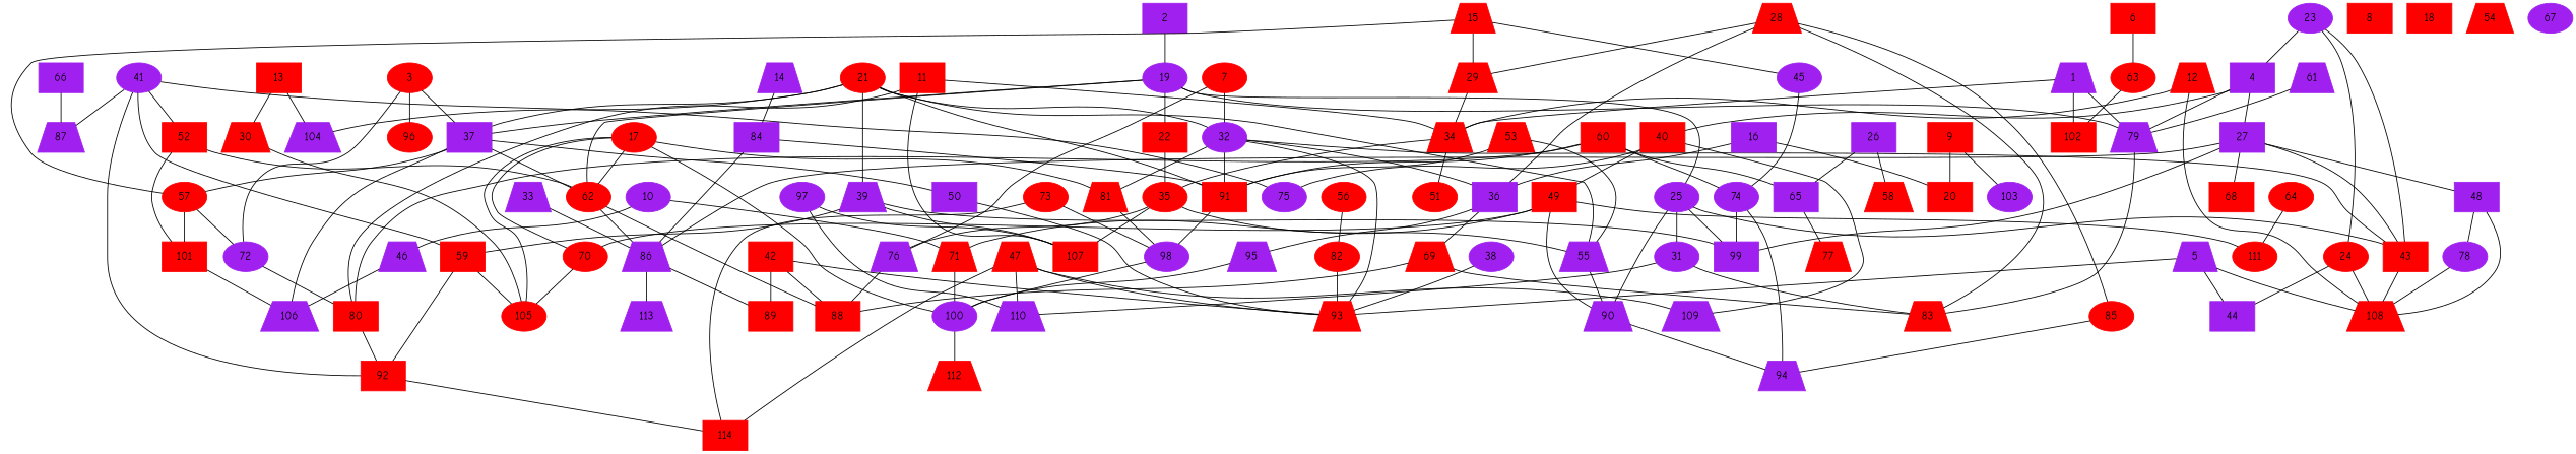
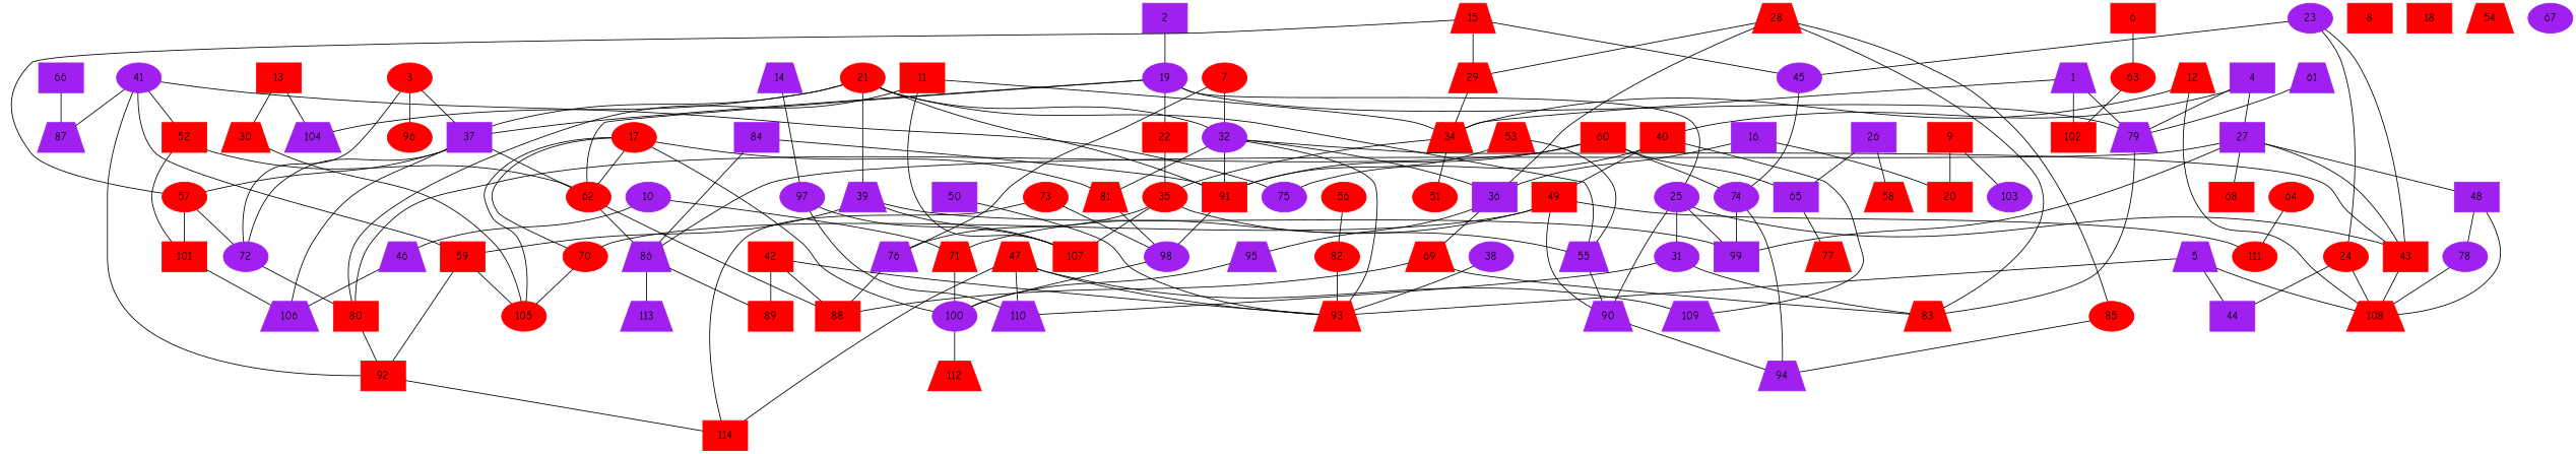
  graph {
    fontname="Comic Neue"
    node [color=red fontname="Comic Neue" shape=box style=filled]
    edge [fontname="Comic Neue"]
    1 [color=purple shape=trapezium]
    34 [shape=trapezium]
    79 [color=purple shape=trapezium]
    102
    35 [shape=ellipse]
    51 [shape=ellipse]
    83 [shape=trapezium]
    2 [color=purple]
    19 [color=purple shape=ellipse]
    37 [color=purple]
    62 [shape=ellipse]
    22
    25 [color=purple shape=ellipse]
    3 [shape=ellipse]
    72 [color=purple shape=ellipse]
    96 [shape=ellipse]
    57 [shape=ellipse]
    106 [color=purple shape=trapezium]
    80
    4 [color=purple]
    27 [color=purple]
    40
    43
    99 [color=purple]
    48 [color=purple]
    68
    86 [color=purple shape=trapezium]
    49
    75 [color=purple shape=ellipse]
    109 [color=purple shape=trapezium]
    5 [color=purple shape=trapezium]
    44 [color=purple]
    93 [shape=trapezium]
    108 [shape=trapezium]
    63 [shape=ellipse]
    6
    7 [shape=ellipse]
    32 [color=purple shape=ellipse]
    76 [color=purple shape=trapezium]
    36 [color=purple]
    81 [shape=trapezium]
    91
    88
    8
    9
    20
    103 [color=purple shape=ellipse]
    10 [color=purple shape=ellipse]
    46 [color=purple shape=trapezium]
    71 [shape=trapezium]
    100 [color=purple shape=ellipse]
    11
    107
    92
    12 [shape=trapezium]
    30 [shape=trapezium]
    13
    104 [color=purple shape=trapezium]
    105 [shape=ellipse]
    14 [color=purple shape=trapezium]
    84 [color=purple]
    15 [shape=trapezium]
    29 [shape=trapezium]
    45 [color=purple shape=ellipse]
    74 [color=purple shape=ellipse]
    101
    16 [color=purple]
    69 [shape=trapezium]
    95 [color=purple shape=trapezium]
    17 [shape=ellipse]
    70 [shape=ellipse]
    98 [color=purple shape=ellipse]
    112 [shape=trapezium]
    18
    31 [color=purple shape=ellipse]
    90 [color=purple shape=trapezium]
    21 [shape=ellipse]
    39 [color=purple shape=trapezium]
    55 [color=purple shape=trapezium]
    59
    23 [color=purple shape=ellipse]
    24 [shape=ellipse]
    110 [color=purple shape=trapezium]
    94 [color=purple shape=trapezium]
    26 [color=purple]
    58 [shape=trapezium]
    65 [color=purple]
    77 [shape=trapezium]
    78 [color=purple shape=ellipse]
    89
    113 [color=purple shape=trapezium]
    28 [shape=trapezium]
    85 [shape=ellipse]
-   33 [color=purple shape=trapezium]
    38 [color=purple shape=ellipse]
    111 [shape=ellipse]
    41 [color=purple shape=ellipse]
    52
    87 [color=purple shape=trapezium]
    114
    42
    47 [shape=trapezium]
    50 [color=purple]
    53 [shape=trapezium]
    54 [shape=trapezium]
    56 [shape=ellipse]
    82 [shape=ellipse]
    60
    61 [color=purple shape=trapezium]
    64 [shape=ellipse]
    66 [color=purple]
    67 [color=purple shape=ellipse]
    73 [shape=ellipse]
    97 [color=purple shape=ellipse]
    1 -- 34
    1 -- 79
    1 -- 102
    34 -- 35
    34 -- 51
    79 -- 83
    35 -- 76
    35 -- 107
    35 -- 55
    2 -- 19
    19 -- 79
    19 -- 37
    19 -- 62
    19 -- 22
    19 -- 25
    37 -- 62
-   37 -- 50
+   37 -- 72
    37 -- 57
    37 -- 106
    62 -- 86
    62 -- 88
    22 -- 35
    25 -- 43
    25 -- 99
    25 -- 31
    25 -- 90
    3 -- 37
    3 -- 72
    3 -- 96
    72 -- 80
    57 -- 72
    57 -- 101
    80 -- 92
    4 -- 79
    4 -- 27
    4 -- 40
    27 -- 43
    27 -- 99
    27 -- 48
    27 -- 68
    27 -- 86
    40 -- 49
    40 -- 75
    40 -- 109
    43 -- 108
    48 -- 108
    48 -- 78
    86 -- 89
    86 -- 113
    49 -- 71
    49 -- 70
    49 -- 90
    49 -- 111
    5 -- 44
    5 -- 93
    5 -- 108
    63 -- 102
    6 -- 63
    7 -- 32
    7 -- 76
    32 -- 43
    32 -- 93
    32 -- 36
    32 -- 81
    32 -- 91
    76 -- 88
    36 -- 69
    36 -- 95
    81 -- 98
    91 -- 98
    9 -- 20
    9 -- 103
    10 -- 46
    10 -- 71
    46 -- 106
    71 -- 100
    100 -- 112
    11 -- 34
    11 -- 80
    11 -- 107
    92 -- 114
    12 -- 34
    12 -- 108
    30 -- 105
    13 -- 30
    13 -- 104
-   14 -- 84
+   14 -- 97
    84 -- 86
    84 -- 91
    15 -- 57
    15 -- 29
    15 -- 45
    29 -- 34
    45 -- 74
    74 -- 99
    74 -- 94
    101 -- 106
    16 -- 36
    16 -- 20
    69 -- 83
    69 -- 88
    95 -- 100
    17 -- 62
    17 -- 81
    17 -- 100
    17 -- 105
    17 -- 70
    70 -- 105
    98 -- 100
    31 -- 83
    31 -- 110
    90 -- 94
    21 -- 37
    21 -- 32
    21 -- 91
    21 -- 104
    21 -- 39
    21 -- 55
    39 -- 99
    39 -- 107
    39 -- 59
    55 -- 90
    59 -- 92
    59 -- 105
    23 -- 43
-   23 -- 4
+   23 -- 45
    23 -- 24
    24 -- 44
    24 -- 108
    26 -- 58
    26 -- 65
    65 -- 77
    78 -- 108
    28 -- 83
    28 -- 36
    28 -- 29
    28 -- 85
    85 -- 94
-   33 -- 86
    38 -- 93
    41 -- 75
    41 -- 92
    41 -- 59
    41 -- 52
    41 -- 87
    52 -- 62
    52 -- 101
    42 -- 93
    42 -- 88
    42 -- 89
    47 -- 109
    47 -- 93
    47 -- 110
    47 -- 114
    50 -- 93
    53 -- 91
    53 -- 55
    56 -- 82
    82 -- 93
    60 -- 80
    60 -- 91
    60 -- 74
    60 -- 65
    61 -- 79
    64 -- 111
    66 -- 87
    73 -- 98
    73 -- 114
    97 -- 107
    97 -- 110
  }
